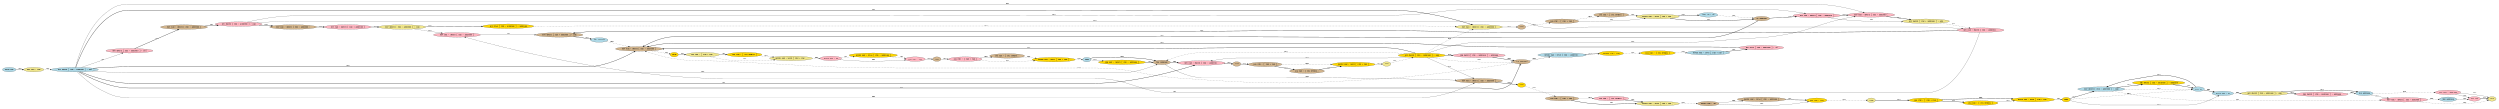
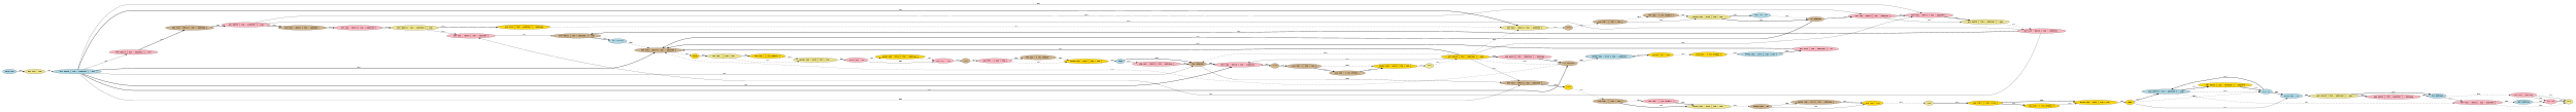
  digraph {
    fontname="Courier Prime"
    rankdir=LR
    node [fillcolor=lightpink fontname="Courier Prime" style=filled]
    edge [fontname="Courier Prime" style=bold]
    n1 [fillcolor=lightblue label="push rbp"]
    n2 [fillcolor=khaki label="mov rbp , rsp"]
    n3 [fillcolor=lightblue label="mov dword [ rbp - address ] , edi"]
    n4 [label="mov qword [ rbp - address ] , rsi"]
    n5 [fillcolor=khaki label="mov eax , dword [ rbp - address ]"]
    n6 [fillcolor=tan label="mov eax , dword [ rbp - address ]"]
    n7 [fillcolor=tan label="jne address"]
    n8 [label="mov eax , dword [ rbp - address ]"]
    n9 [fillcolor=tan label="mov eax , dword [ rbp - address ]"]
    n10 [label="mov edx , dword [ rbp - address ]"]
    n11 [fillcolor=tan label="jle address"]
    n12 [fillcolor=tan label="mov rax , qword [ rbp - address ]"]
    n13 [fillcolor=tan label=cdqe]
    n14 [fillcolor=gold label=cdqe]
    n15 [fillcolor=tan label=cdqe]
    n16 [fillcolor=gold label=cdqe]
    n17 [fillcolor=khaki label="mov dword [ rax + address ] , edx"]
    n18 [fillcolor=lightblue label="movzx eax , byte [ rbp - address ]"]
    n19 [label="mov qword [ rbp - address ] , rax"]
    n20 [fillcolor=tan label="mov rax , qword [ rbp - address ]"]
    n21 [label="mov rax , qword [ rbp - address ]"]
    n22 [label="mov rax , qword [ rbp - address ]"]
    n23 [label="mov rax , qword [ rax + address ]"]
    n24 [label="mov rdx , qword [ rbp - address ]"]
    n25 [fillcolor=tan label="mov qword [ rax + address ] , rdx"]
    n26 [fillcolor=khaki label="mov qword [ rbp - address ] , rax"]
    n27 [fillcolor=gold label="mov byte [ rbp - address ] , address"]
    n28 [fillcolor=tan label="lea rdx , [ rax + rax ]"]
    n29 [fillcolor=tan label="lea rax , [ rel symbol ]"]
    n30 [fillcolor=khaki label="movzx eax , word [ rdx + rax ]"]
    n31 [fillcolor=lightblue label="test ax , ax"]
    n32 [fillcolor=tan label="je address"]
    n33 [fillcolor=khaki label="lea rdx , [ rax + rax ]"]
    n34 [fillcolor=gold label="lea rax , [ rel symbol ]"]
    n35 [fillcolor=khaki label="movzx eax , word [ rdx + rax ]"]
    n36 [label="movsx edx , ax"]
    n37 [fillcolor=gold label="movzx eax , byte [ rbp - address ]"]
    n38 [label="add eax , edx"]
    n39 [fillcolor=tan label=cdqe]
    n40 [label="lea rdx , [ rax + rax ]"]
    n41 [fillcolor=tan label="lea rax , [ rel symbol ]"]
    n42 [fillcolor=gold label="movzx eax , word [ rdx + rax ]"]
    n43 [fillcolor=lightblue label=cwde]
-   n44 [fillcolor=gold label="cmp eax , dword [ rbp - address ]"]
+   n44 [label="cmp eax , dword [ rbp - address ]"]
    n45 [fillcolor=tan label="lea rdx , [ rax + rax ]"]
    n46 [fillcolor=tan label="lea rdx , [ rax + rax ]"]
    n47 [fillcolor=lightblue label="jmp address"]
    n48 [fillcolor=tan label="lea rax , [ rel symbol ]"]
    n49 [fillcolor=gold label="movzx eax , word [ rdx + rax ]"]
    n50 [fillcolor=khaki label=cwde]
    n51 [fillcolor=gold label="mov dword [ rbp - address ] , eax"]
    n52 [label="cmp dword [ rbp - address ] , address"]
    n53 [fillcolor=gold label="movsxd rdx , eax"]
    n54 [fillcolor=gold label="lea rax , [ rel symbol ]"]
    n55 [label="lea rax , [ rel symbol ]"]
    n56 [fillcolor=khaki label="movzx eax , word [ rdx + rax ]"]
    n57 [fillcolor=tan label="movsx edx , ax"]
    n58 [fillcolor=tan label="movzx eax , byte [ rbp - address ]"]
    n59 [fillcolor=gold label="add eax , edx"]
    n60 [fillcolor=khaki label=cdqe]
    n61 [fillcolor=gold label="lea rdx , [ rax + rax ]"]
    n62 [fillcolor=gold label="lea rax , [ rel symbol ]"]
    n63 [fillcolor=gold label="movzx eax , word [ rdx + rax ]"]
    n64 [fillcolor=gold label=cwde]
    n65 [fillcolor=lightblue label="mov dword [ rbp - address ] , eax"]
    n66 [fillcolor=lightblue label="sete al"]
    n67 [fillcolor=lightblue label="movzx eax , al"]
    n68 [fillcolor=gold label="cmp dword [ rbp - address ] , address"]
    n69 [label="mov eax , dword [ rbp - address ]"]
    n70 [fillcolor=khaki label="mov dword [ rbp - address ] , eax"]
    n71 [fillcolor=khaki label=retn]
    n72 [fillcolor=lightblue label="jmp address"]
    n73 [label="cmp dword [ rbp - address ] , address"]
    n74 [fillcolor=lightblue label="jne address"]
    n75 [label="mov eax , address"]
    n76 [label="pop rbp"]
    n77 [fillcolor=lightblue label="movzx eax , byte [ rdx + rax ]"]
    n78 [label="mov byte [ rbp - address ] , al"]
    n1 -> n2 [label=CFG]
    n2 -> n3 [label=CFG style=dashed]
    n3 -> n4 [label=CFG style=solid]
    n3 -> n5 [label=DFG]
    n3 -> n6 [label=DFG]
    n3 -> n7 [label=DFG style=solid]
    n3 -> n8 [label=DFG]
    n3 -> n9 [label=DFG style=solid]
    n3 -> n10 [label=DFG style=solid]
    n3 -> n11 [label=DFG]
    n4 -> n12 [label=DFG]
    n5 -> n13 [label=DFG style=solid]
    n6 -> n14 [label=DFG style=dashed]
    n7 -> n8 [label=CFG]
    n7 -> n9 [label=CFG style=solid]
    n8 -> n15 [label=DFG]
    n9 -> n16 [label=DFG]
    n10 -> n17 [label=DFG]
    n11 -> n6 [label=CFG style=dashed]
    n11 -> n18 [label=CFG style=solid]
    n12 -> n19 [label=DFG]
    n13 -> n28 [label=DFG style=dashed]
    n14 -> n33 [label=DFG]
    n15 -> n45 [label=DFG]
    n16 -> n46 [label=DFG style=dashed]
    n17 -> n22 [label=CFG style=dashed]
    n18 -> n53 [label=CFG]
    n19 -> n20 [label=DFG]
    n19 -> n21 [label=DFG style=solid]
    n19 -> n22 [label=DFG style=solid]
    n20 -> n23 [label=DFG]
    n21 -> n10 [label=CFG]
    n21 -> n17 [label=DFG style=solid]
    n22 -> n24 [label=CFG style=solid]
    n22 -> n25 [label=DFG]
    n23 -> n26 [label=DFG]
    n24 -> n25 [label=DFG style=solid]
    n25 -> n47 [label=CFG]
    n26 -> n24 [label=DFG style=solid]
    n26 -> n27 [label=CFG]
    n27 -> n5 [label=CFG style=dashed]
    n28 -> n29 [label=CFG style=dashed]
    n28 -> n30 [label=DFG style=solid]
    n29 -> n30 [label=CFG style=solid]
    n30 -> n31 [label=CFG]
    n30 -> n32 [label=DFG]
    n31 -> n32 [label=CFG style=dashed]
    n32 -> n6 [label=CFG]
    n32 -> n21 [label=CFG]
    n33 -> n34 [label=CFG]
    n33 -> n35 [label=DFG style=dashed]
    n34 -> n35 [label=CFG style=dashed]
    n35 -> n36 [label=DFG style=dashed]
    n36 -> n37 [label=CFG style=dashed]
    n36 -> n38 [label=DFG style=solid]
    n37 -> n38 [label=CFG style=dashed]
    n38 -> n39 [label=DFG style=solid]
    n39 -> n40 [label=DFG style=solid]
    n40 -> n41 [label=CFG style=solid]
    n40 -> n42 [label=DFG style=dashed]
    n41 -> n42 [label=CFG style=dashed]
    n42 -> n43 [label=DFG style=dashed]
    n43 -> n7 [label=DFG]
    n43 -> n44 [label=CFG style=solid]
    n44 -> n7 [label=CFG]
    n45 -> n48 [label=CFG]
    n45 -> n49 [label=DFG style=dashed]
    n46 -> n55 [label=CFG style=solid]
    n46 -> n56 [label=DFG]
    n47 -> n6 [label=CFG style=dashed]
    n48 -> n49 [label=CFG]
    n49 -> n50 [label=DFG style=solid]
    n50 -> n51 [label=DFG style=dashed]
    n51 -> n5 [label=DFG style=dashed]
    n51 -> n6 [label=DFG]
    n51 -> n7 [label=DFG style=dashed]
    n51 -> n8 [label=DFG style=solid]
    n51 -> n9 [label=DFG style=solid]
    n51 -> n10 [label=DFG style=solid]
    n51 -> n11 [label=DFG style=dashed]
    n51 -> n52 [label=CFG]
    n52 -> n11 [label=CFG]
    n53 -> n54 [label=CFG style=dashed]
    n54 -> n77 [label=CFG style=dashed]
    n55 -> n56 [label=CFG]
    n56 -> n57 [label=DFG style=dashed]
    n57 -> n58 [label=CFG style=solid]
    n57 -> n59 [label=DFG style=solid]
    n58 -> n59 [label=CFG]
    n59 -> n60 [label=DFG style=dashed]
    n60 -> n61 [label=DFG]
    n61 -> n62 [label=CFG]
    n61 -> n63 [label=DFG]
    n62 -> n63 [label=CFG style=solid]
    n63 -> n64 [label=DFG style=solid]
    n64 -> n65 [label=DFG]
    n64 -> n66 [label=DFG style=dashed]
    n64 -> n67 [label=DFG style=solid]
    n65 -> n66 [label=DFG style=dashed]
    n65 -> n68 [label=CFG]
    n65 -> n69 [label=DFG style=dashed]
    n66 -> n65 [label=DFG]
    n66 -> n67 [label=DFG]
    n67 -> n70 [label=DFG style=dashed]
    n68 -> n66 [label=CFG]
    n69 -> n71 [label=DFG style=dashed]
    n69 -> n72 [label=CFG style=dashed]
    n70 -> n73 [label=CFG]
    n70 -> n74 [label=DFG]
    n72 -> n76 [label=CFG style=solid]
    n73 -> n74 [label=CFG style=dashed]
    n74 -> n69 [label=CFG style=solid]
    n74 -> n75 [label=CFG style=dashed]
    n75 -> n71 [label=DFG style=solid]
    n75 -> n76 [label=CFG style=solid]
    n76 -> n71 [label=CFG]
    n77 -> n78 [label=CFG]
    n78 -> n6 [label=CFG]
  }
